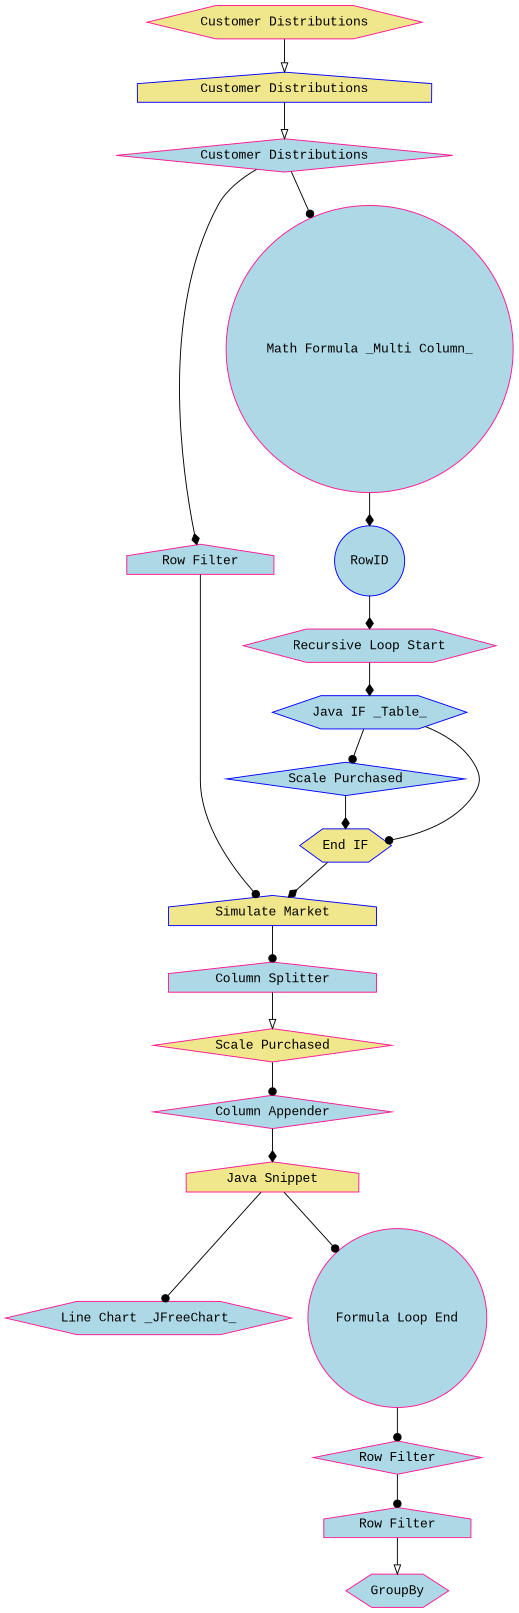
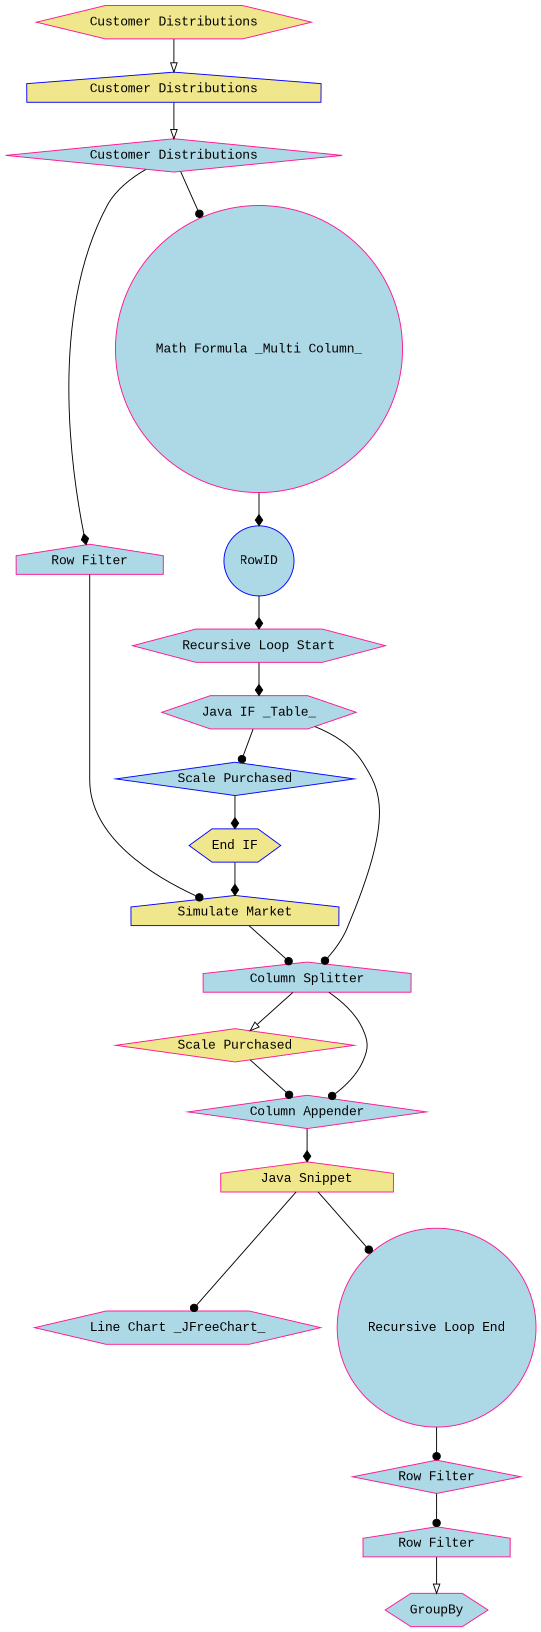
  digraph {
    fontname="Liberation Mono"
    rankdir=TB
    node [color=deeppink fillcolor=lightblue fontname="Liberation Mono" shape=hexagon style=filled]
    edge [arrowhead=dot fontname="Liberation Mono"]
-   n1 [color=blue label="Java IF _Table_"]
+   n1 [label="Java IF _Table_"]
    n2 [color=blue label="Scale Purchased" shape=diamond]
    n3 [color=blue fillcolor=khaki label="End IF"]
    n4 [color=blue fillcolor=khaki label="Simulate Market" shape=house]
    n5 [label="Column Splitter" shape=house]
    n6 [fillcolor=khaki label="Scale Purchased" shape=diamond]
    n7 [label="Column Appender" shape=diamond]
    n8 [fillcolor=khaki label="Java Snippet" shape=house]
    n9 [label=GroupBy]
    n10 [label="Line Chart _JFreeChart_"]
    n11 [label="Recursive Loop Start"]
-   n12 [label="Formula Loop End" shape=circle]
+   n12 [label="Recursive Loop End" shape=circle]
    n13 [label="Row Filter" shape=diamond]
    n14 [label="Row Filter" shape=house]
    n15 [label="Customer Distributions" shape=diamond]
    n16 [label="Row Filter" shape=house]
    n17 [label="Math Formula _Multi Column_" shape=circle]
    n18 [color=blue label=RowID shape=circle]
    n19 [color=blue fillcolor=khaki label="Customer Distributions" shape=house]
    n20 [fillcolor=khaki label="Customer Distributions"]
    n1 -> n2
-   n1 -> n3
+   n1 -> n5
    n2 -> n3 [arrowhead=diamond]
    n3 -> n4 [arrowhead=diamond]
    n4 -> n5
    n5 -> n6 [arrowhead=onormal]
+   n5 -> n7
    n6 -> n7
    n7 -> n8 [arrowhead=diamond]
    n8 -> n10
    n8 -> n12
    n11 -> n1 [arrowhead=diamond]
    n12 -> n13
    n13 -> n14
    n14 -> n9 [arrowhead=onormal]
    n15 -> n16 [arrowhead=diamond]
    n15 -> n17
    n16 -> n4
    n17 -> n18 [arrowhead=diamond]
    n18 -> n11 [arrowhead=diamond]
    n19 -> n15 [arrowhead=onormal]
    n20 -> n19 [arrowhead=onormal]
  }
